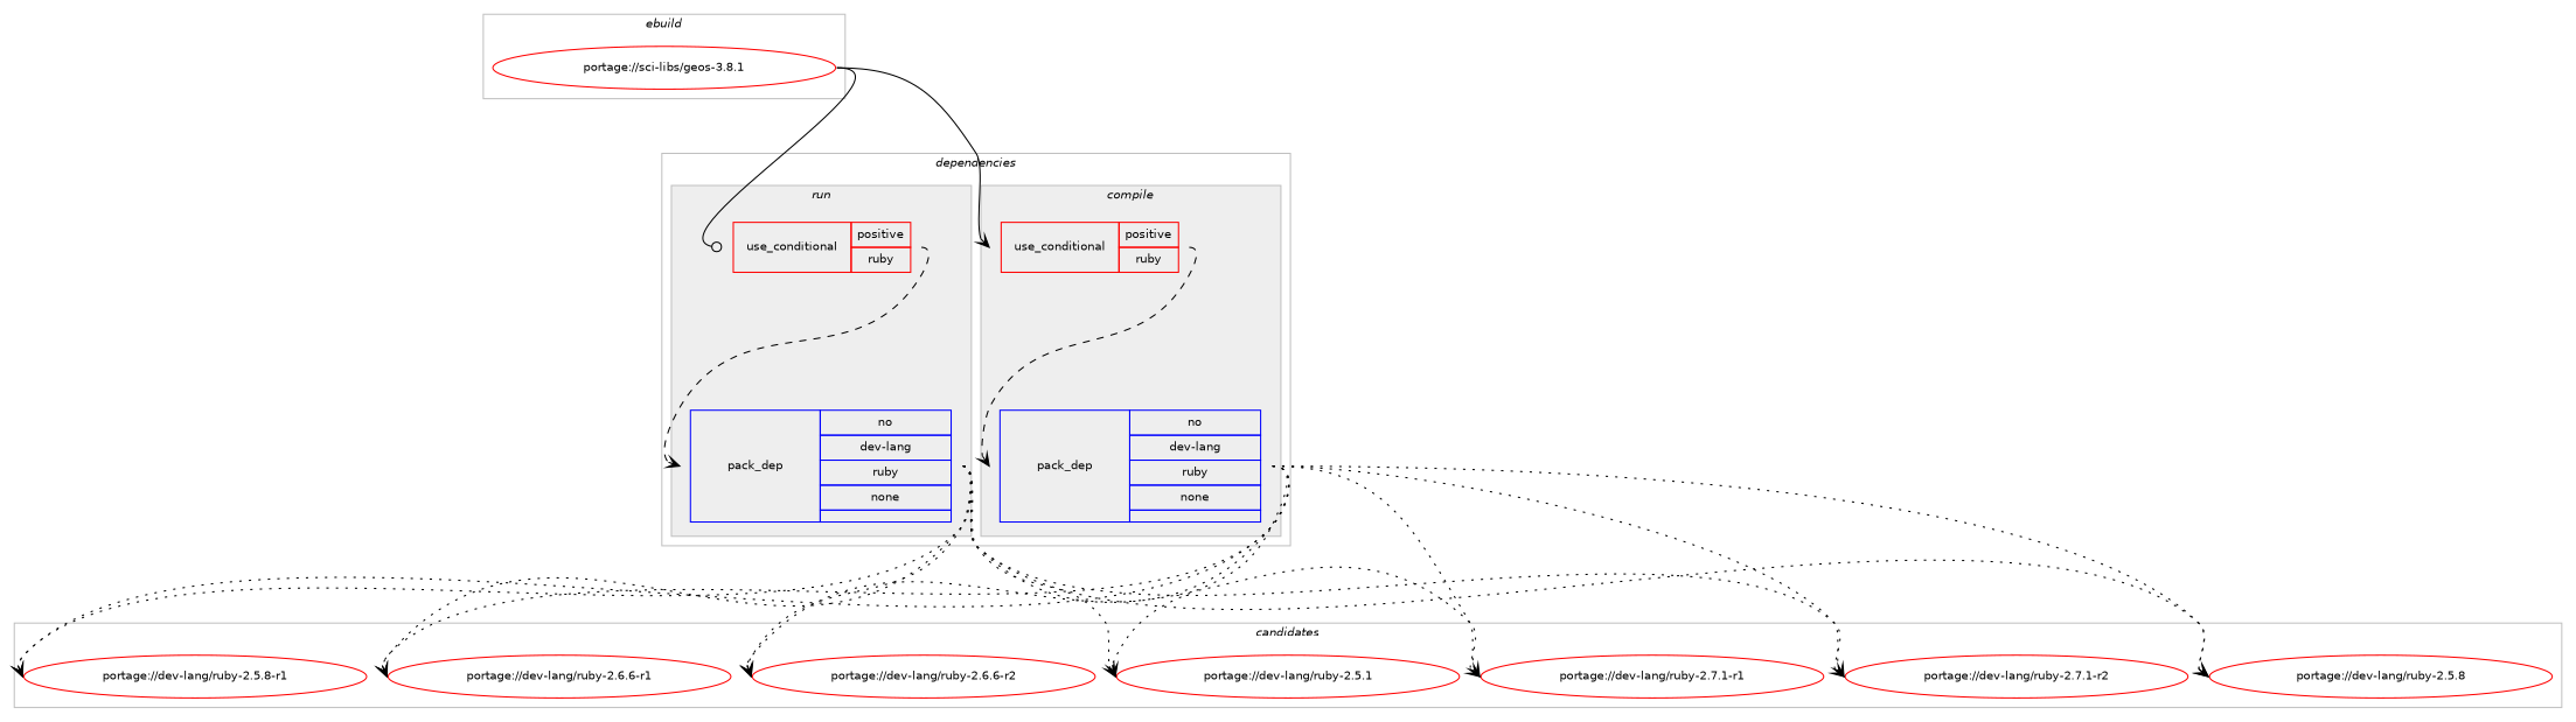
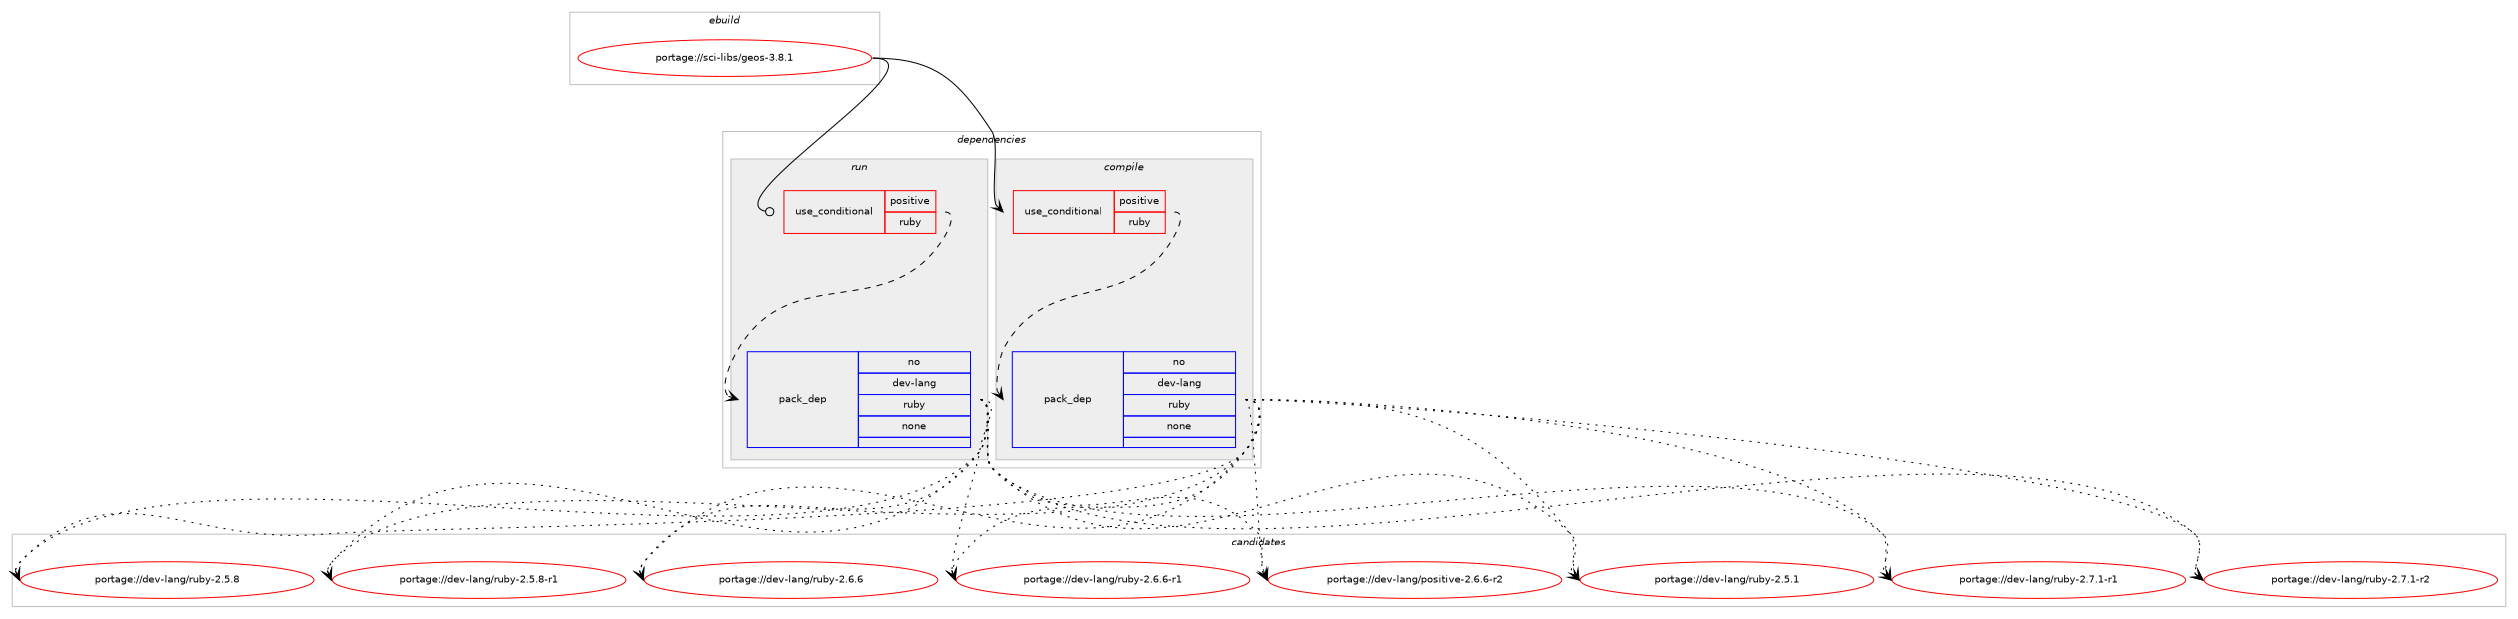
  digraph {
    compound=true
    concentrate=true
    fontname="DejaVu Sans"
    fontsize=10
    newrank=true
    rankdir=TB
    ranksep=1.5
    node [color=red fontname="DejaVu Sans" fontsize=10]
    edge [arrowhead=vee fontname="DejaVu Sans" headport=w style=dotted tailport=e weight=100]
    n1 [label="portage://sci-libs/geos-3.8.1" width=4]
    n2 [color=blue label=<<TABLE BORDER="0" CELLBORDER="1" CELLSPACING="0" CELLPADDING="4" WIDTH="220"><TR><TD ROWSPAN="6" CELLPADDING="30">pack_dep</TD></TR><TR><TD WIDTH="110">no</TD></TR><TR><TD>dev-lang</TD></TR><TR><TD>ruby</TD></TR><TR><TD>none</TD></TR><TR><TD></TD></TR></TABLE>> shape=none]
    n3 [label=<<TABLE BORDER="0" CELLBORDER="1" CELLSPACING="0" CELLPADDING="4"><TR><TD ROWSPAN="3" CELLPADDING="10">use_conditional</TD></TR><TR><TD>positive</TD></TR><TR><TD>ruby</TD></TR></TABLE>> shape=none]
    n4 [color=blue label=<<TABLE BORDER="0" CELLBORDER="1" CELLSPACING="0" CELLPADDING="4" WIDTH="220"><TR><TD ROWSPAN="6" CELLPADDING="30">pack_dep</TD></TR><TR><TD WIDTH="110">no</TD></TR><TR><TD>dev-lang</TD></TR><TR><TD>ruby</TD></TR><TR><TD>none</TD></TR><TR><TD></TD></TR></TABLE>> shape=none]
    n5 [label=<<TABLE BORDER="0" CELLBORDER="1" CELLSPACING="0" CELLPADDING="4"><TR><TD ROWSPAN="3" CELLPADDING="10">use_conditional</TD></TR><TR><TD>positive</TD></TR><TR><TD>ruby</TD></TR></TABLE>> shape=none]
    n6 [label="portage://dev-lang/ruby-2.7.1-r2" width=4]
    n7 [label="portage://dev-lang/ruby-2.7.1-r1" width=4]
    n8 [label="portage://dev-lang/ruby-2.5.1" width=4]
-   n9 [label="portage://dev-lang/ruby-2.6.6-r2" width=4]
+   n9 [label="portage://dev-lang/positive-2.6.6-r2" width=4]
    n10 [label="portage://dev-lang/ruby-2.6.6-r1" width=4]
+   n11 [label="portage://dev-lang/ruby-2.6.6" width=4]
    n12 [label="portage://dev-lang/ruby-2.5.8-r1" width=4]
    n13 [label="portage://dev-lang/ruby-2.5.8" width=4]
    subgraph cluster_1 {
      color=gray
      label=<<i>ebuild</i>>
      rank=same
      n1
    }
    subgraph cluster_2 {
      color=gray
      label=<<i>dependencies</i>>
      subgraph cluster_3 {
        color=gray
        fillcolor="#eeeeee"
        label=<<i>compile</i>>
        style=filled
        subgraph sub_4 {
          color=gray
          fillcolor="#eeeeee"
          label=<<i>compile</i>>
          style=filled
          n3
          subgraph sub_5 {
            color=gray
            fillcolor="#eeeeee"
            label=<<i>compile</i>>
            style=filled
            n2
          }
        }
      }
      subgraph cluster_6 {
        color=gray
        fillcolor="#eeeeee"
        label=<<i>compile and run</i>>
        style=filled
      }
      subgraph cluster_7 {
        color=gray
        fillcolor="#eeeeee"
        label=<<i>run</i>>
        style=filled
        subgraph sub_8 {
          color=gray
          fillcolor="#eeeeee"
          label=<<i>run</i>>
          style=filled
          n5
          subgraph sub_9 {
            color=gray
            fillcolor="#eeeeee"
            label=<<i>run</i>>
            style=filled
            n4
          }
        }
      }
    }
    subgraph cluster_10 {
      color=gray
      label=<<i>candidates</i>>
      rank=same
      subgraph sub_11 {
        color=black
        label=<<i>candidates</i>>
        nodesep=1
        rank=same
        n6
        n7
        n8
        n9
        n10
+       n11
        n12
        n13
      }
      subgraph sub_12 {
        color=black
        label=<<i>candidates</i>>
        nodesep=1
        rank=same
        n6
        n7
        n8
        n9
        n10
+       n11
        n12
        n13
      }
    }
    n1 -> n3 [style=solid weight=20]
    n1 -> n5 [arrowhead=odot style=solid weight=20]
    n2 -> n6
    n2 -> n7
    n2 -> n8
    n2 -> n9
    n2 -> n10
+   n2 -> n11
    n2 -> n12
    n2 -> n13
    n3 -> n2 [style=dashed weight=20]
    n4 -> n6
    n4 -> n7
    n4 -> n8
    n4 -> n9
    n4 -> n10
+   n4 -> n11
    n4 -> n12
    n4 -> n13
    n5 -> n4 [style=dashed weight=20]
  }
